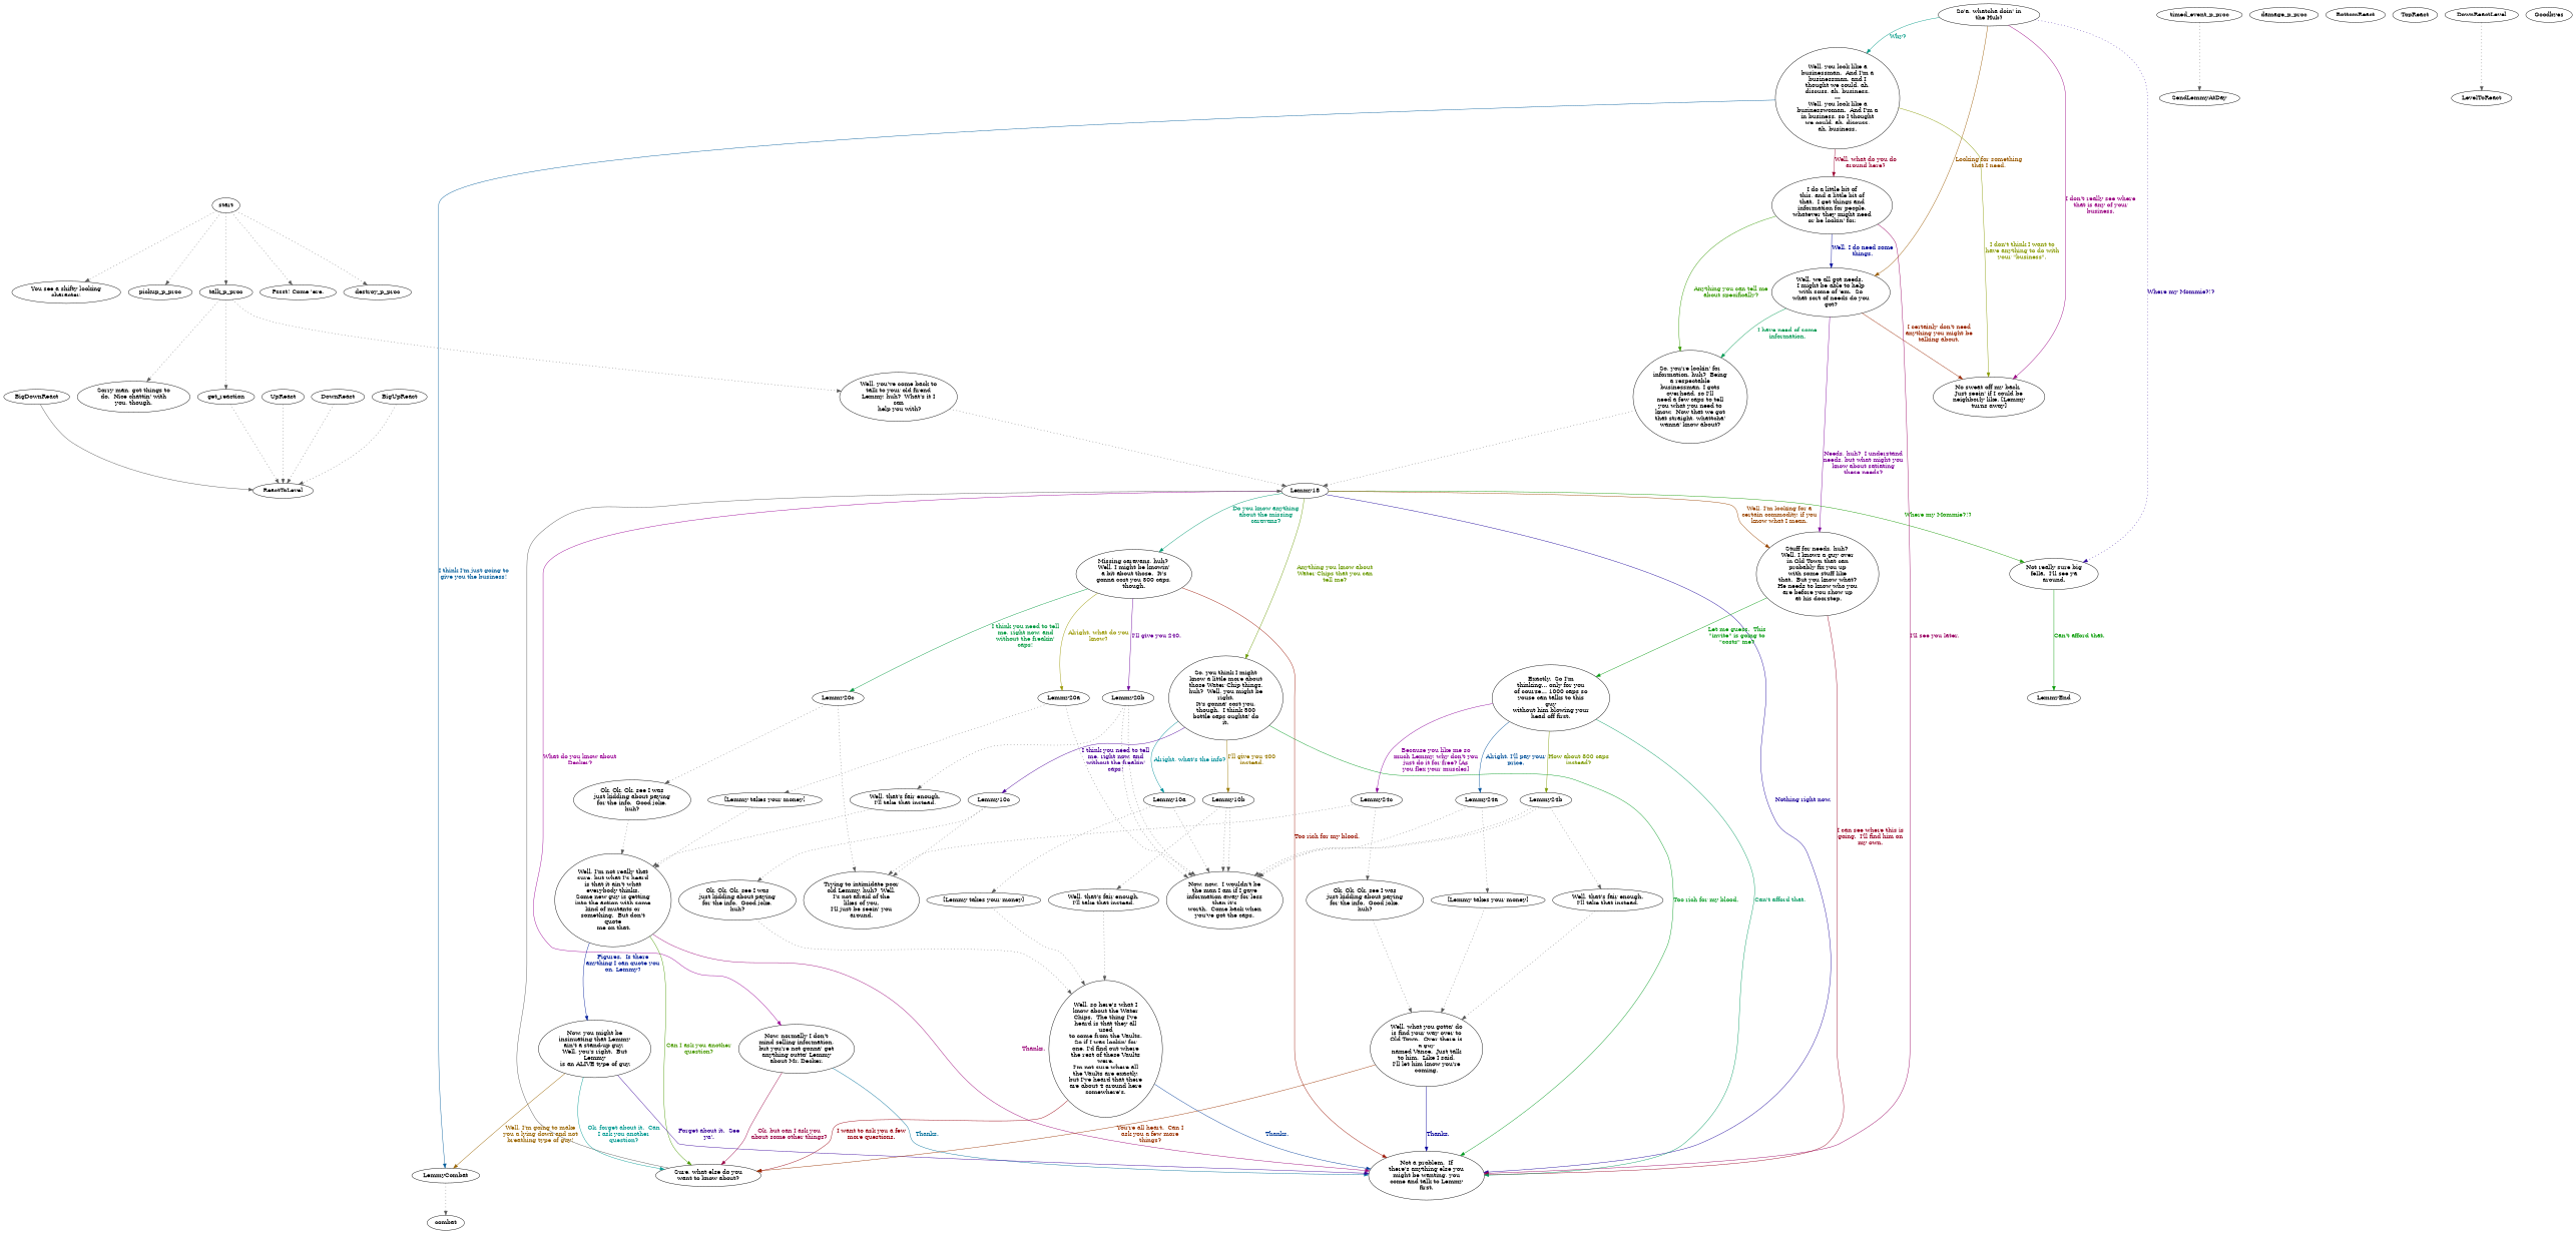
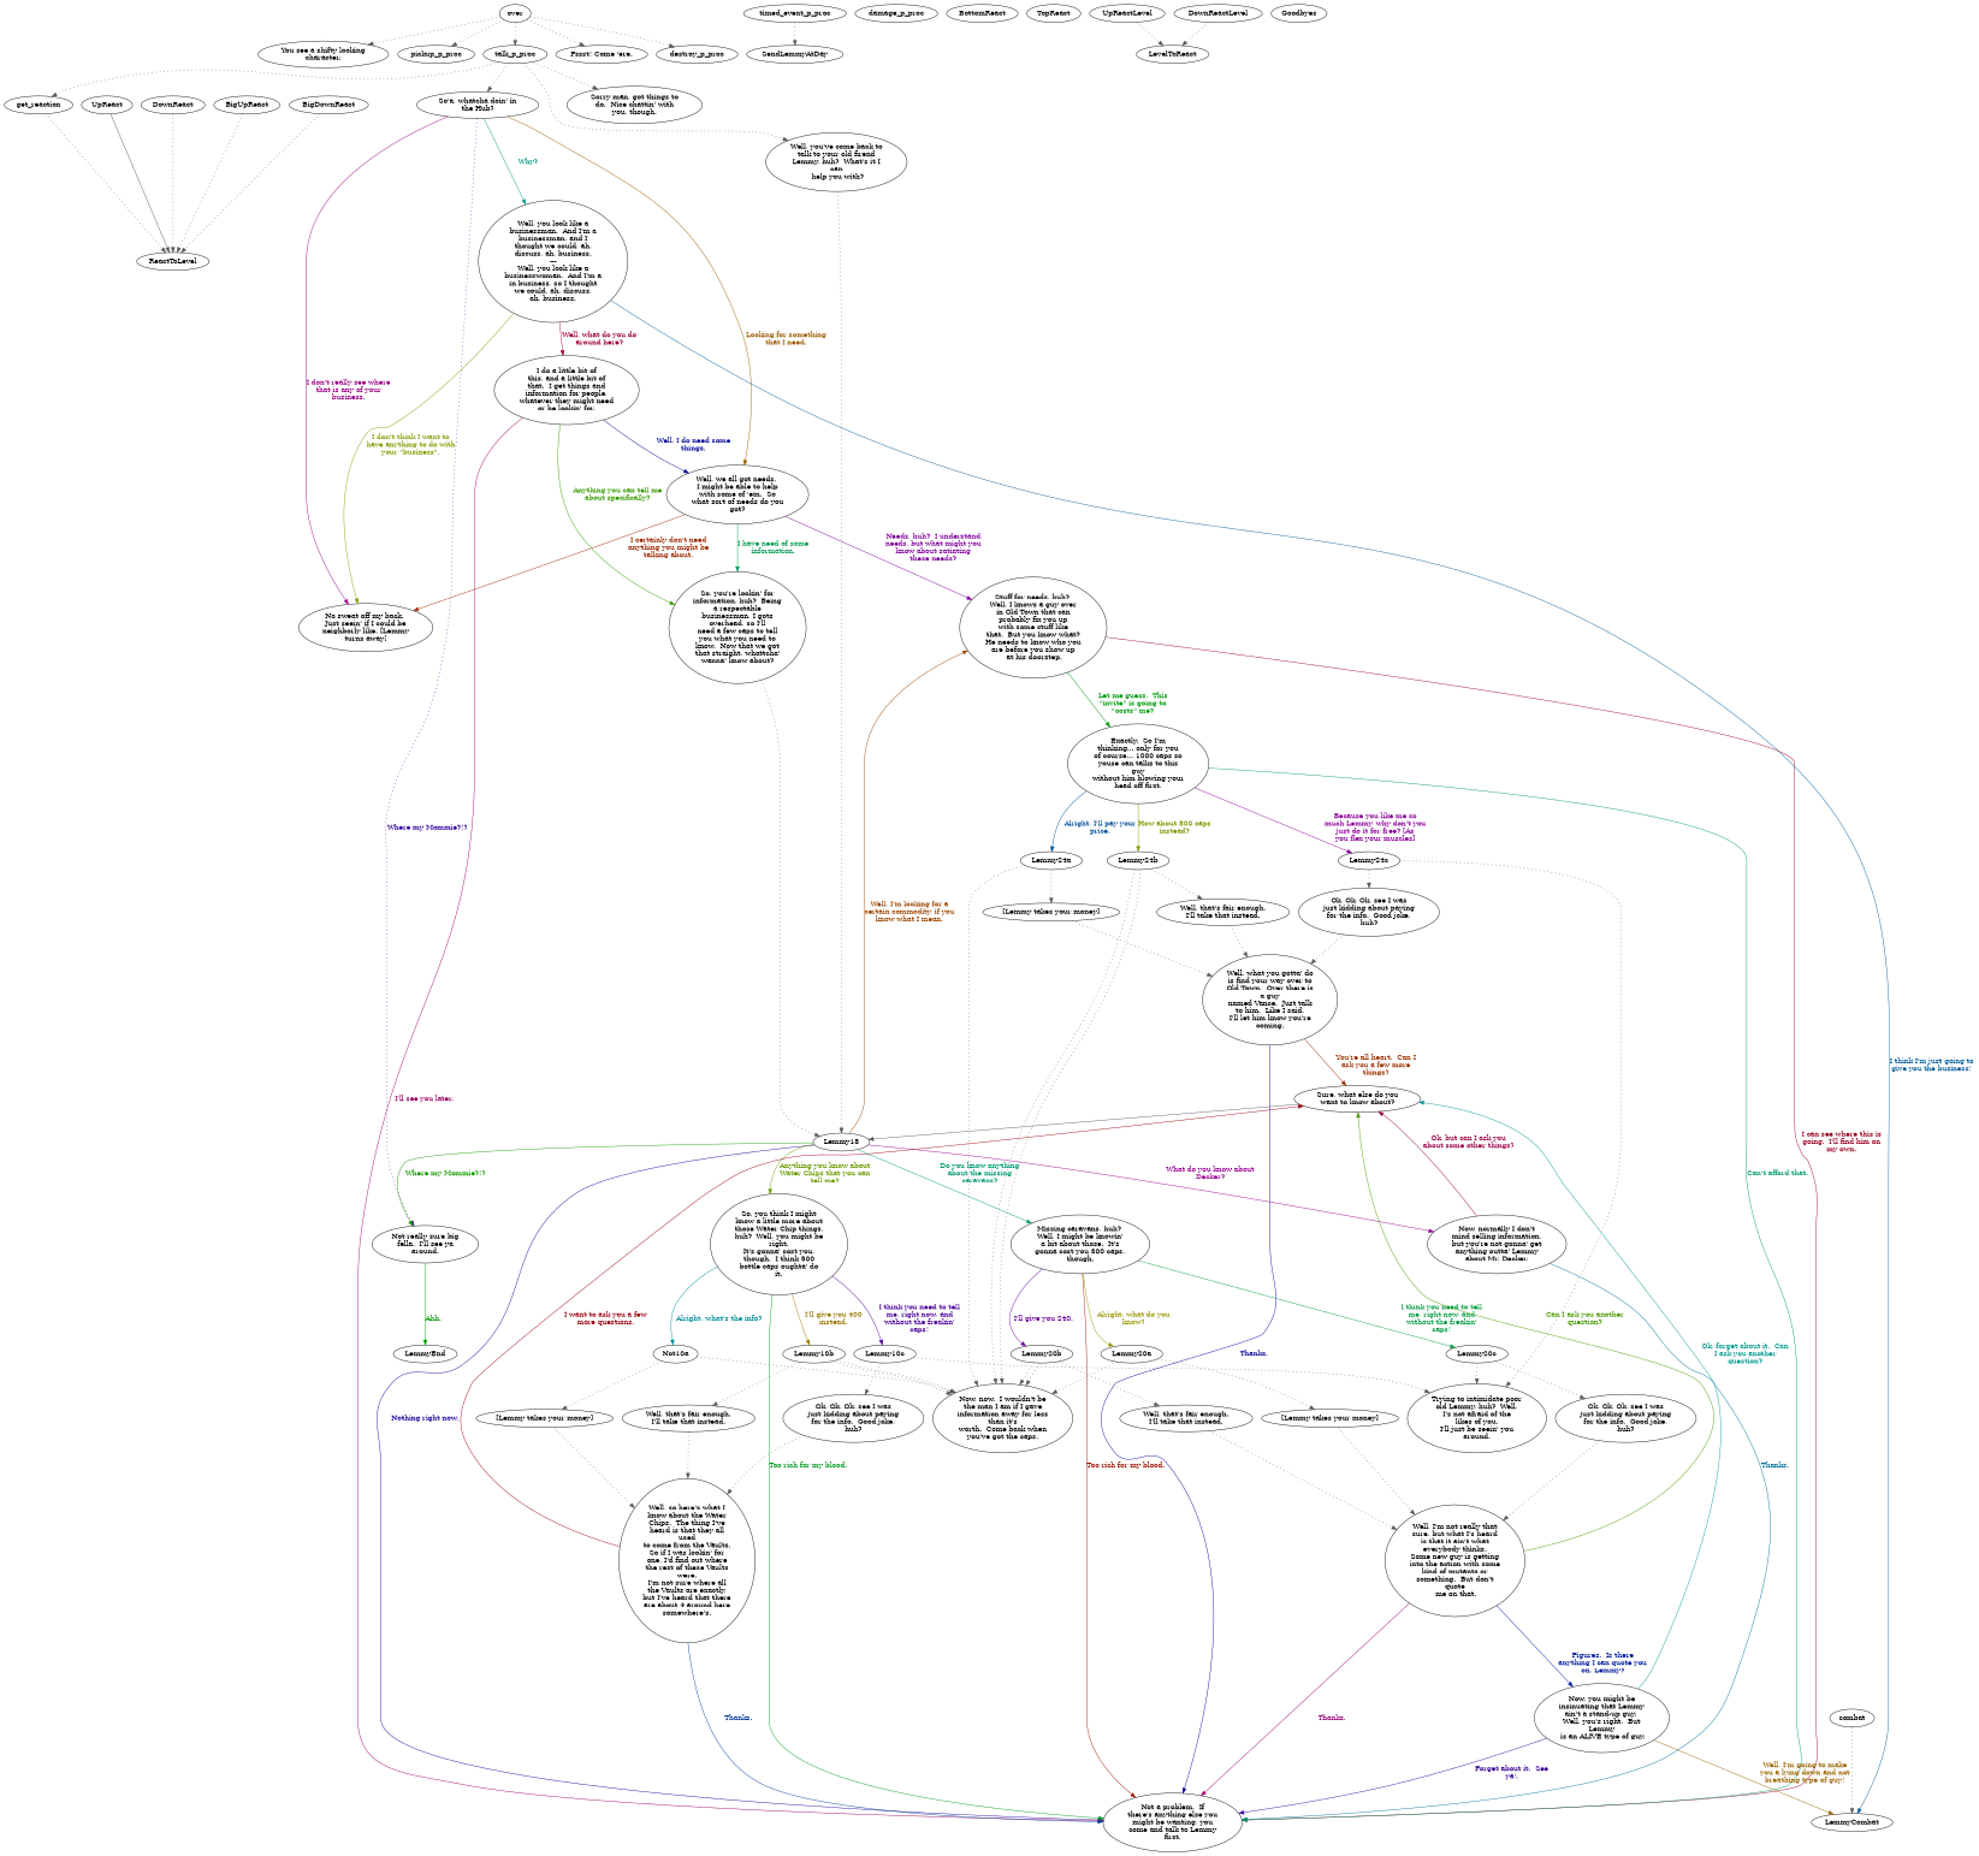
  digraph {
    node [color="#000000" fillcolor="#FFFFFF" style=filled]
    edge [color="#555555" style=dotted]
    n1 [label="You see a shifty looking\ncharacter."]
-   start
+   start [label=over]
    pickup_p_proc
    talk_p_proc
    n5 [label="Pssst! Come 'ere."]
    destroy_p_proc
    get_reaction
    n8 [label="So'a, whatcha doin' in\nthe Hub?"]
    n9 [label="Sorry man, got things to\ndo.  Nice chattin' with\nyou, though."]
    n10 [label="Well, you've come back to\ntalk to your old firend\nLemmy, huh?  What's it I\ncan\n help you with?"]
    timed_event_p_proc
    SendLemmyAtDay
    ReactToLevel
    n14 [label="No sweat off my back. \nJust seein' if I could be\nneighborly like. [Lemmy\nturns away]"]
    n15 [label="Well, you look like a\nbusinessman.  And I'm a\nbusinessman, and I\nthought we could, ah,\ndiscuss, ah, business.\n---\nWell, you look like a\nbusinesswoman.  And I'm a\nin business, so I thought\nwe could, ah, discuss,\nah, business."]
    n16 [label="Well, we all got needs. \nI might be able to help\nwith some of 'em.  So\nwhat sort of needs do you\ngot?"]
    n17 [label="Not really sure big\nfella.  I'll see ya\naround."]
    Lemmy18
    n19 [label="I do a little bit of\nthis, and a little bit of\nthat.  I get things and\ninformation for people,\nwhatever they might need\nor be lookin' for."]
    LemmyCombat
    n21 [label="Stuff for needs, huh? \nWell, I knows a guy over\nin Old Town that can\nprobably fix you up\nwith some stuff like\nthat.  But you know what?\nHe needs to know who you\nare before you show up\n at his doorstep."]
    n22 [label="So, you're lookin' for\ninformation, huh?  Being\na respectable\nbusinessman, I gots\noverhead, so I'll\nneed a few caps to tell\nyou what you need to\nknow.  Now that we got\nthat straight, whattcha'\nwanna' know about?"]
    LemmyEnd
    n24 [label="Not a problem.  If\nthere's anything else you\nmight be wanting, you\ncome and talk to Lemmy\nfirst."]
    n25 [label="So, you think I might\nknow a little more about\nthose Water Chip things,\nhuh?  Well, you might be\nright.\nIt's gonna' cost you,\nthough.  I think 500\nbottle caps oughta' do\nit."]
    n26 [label="Now, normally I don't\nmind selling information,\nbut you're not gonna' get\nanything outta' Lemmy\nabout Mr. Decker."]
    n27 [label="Missing caravans, huh? \nWell, I might be knowin'\na bit about those.  It's\ngonna cost you 300 caps,\nthough."]
    damage_p_proc
    combat
    n30 [label="Exactly.  So I'm\nthinking... only for you\nof course... 1000 caps so\nyouse can talks to this\nguy\nwithout him blowing your\nhead off first."]
    Lemmy24a
    Lemmy24b
    Lemmy24c
-   Lemmy10a
+   Lemmy10a [label=Not10a]
    Lemmy10b
    Lemmy10c
    n37 [label="Sure, what else do you\nwant to know about?"]
    Lemmy20a
    Lemmy20b
    Lemmy20c
    n41 [label="[Lemmy takes your money]"]
    n42 [label="Now, now.  I wouldn't be\nthe man I am if I gave\ninformation away for less\nthan it's\nworth.  Come back when\nyou've got the caps."]
    n43 [label="Well, that's fair enough.\nI'll take that instead."]
    n44 [label="Ok, Ok, Ok, see I was\njust kidding about paying\nfor the info.  Good joke,\nhuh?"]
    n45 [label="Trying to intimidate poor\nold Lemmy, huh?  Well,\nI's not afraid of the\nlikes of you.\nI'll just be seein' you\naround."]
    n46 [label="Well, so here's what I\nknow about the Water\nChips.  The thing I've\nheard is that they all\nused\nto come from the Vaults.\nSo if I was lookin' for\none, I'd find out where\nthe rest of these Vaults\nwere.\nI'm not sure where all\nthe Vaults are exactly,\nbut I've heard that there\nare about 4 around here\nsomewhere's."]
    n47 [label="[Lemmy takes your money]"]
    n48 [label="Well, that's fair enough.\nI'll take that instead."]
    n49 [label="Ok, Ok, Ok, see I was\njust kidding about paying\nfor the info.  Good joke,\nhuh?"]
    n50 [label="Well, I'm not really that\nsure, but what I's heard\nis that it ain't what\neverybody thinks.\nSome new guy is getting\ninto the action with some\nkind of mutants or\nsomething.  But don't\nquote\n me on that."]
    n51 [label="Now, you might be\ninsinuating that Lemmy\nain't a stand-up guy. \nWell, you's right.  But\nLemmy\n is an ALIVE type of guy."]
    n52 [label="[Lemmy takes your money]"]
    n53 [label="Well, that's fair enough.\nI'll take that instead."]
    n54 [label="Ok, Ok, Ok, see I was\njust kidding about paying\nfor the info.  Good joke,\nhuh?"]
    n55 [label="Well, what you gotta' do\nis find your way over to\nOld Town.  Over there is\na guy\nnamed Vance.  Just talk\nto him.  Like I said,\nI'll let him know you're\ncoming."]
    UpReact
    DownReact
    BottomReact
    TopReact
    BigUpReact
    BigDownReact
+   UpReactLevel
    LevelToReact
    DownReactLevel
    Goodbyes
    start -> n1
    start -> pickup_p_proc
    start -> talk_p_proc
    start -> n5
    start -> destroy_p_proc
    talk_p_proc -> get_reaction
+   talk_p_proc -> n8
    talk_p_proc -> n9
    talk_p_proc -> n10
    get_reaction -> ReactToLevel
    n8 -> n14 [color="#990081" fontcolor="#990081" label="I don't really see where\nthat is any of your\nbusiness." style=""]
    n8 -> n15 [color="#009985" fontcolor="#009985" label="Why?" style=""]
    n8 -> n16 [color="#995800" fontcolor="#995800" label="Looking for something\nthat I need." style=""]
    n8 -> n17 [color="#2B0099" fontcolor="#2B0099" label="Where my Mommie?!?"]
    n10 -> Lemmy18
    timed_event_p_proc -> SendLemmyAtDay
    n15 -> n14 [color="#879900" fontcolor="#879900" label="I don't think I want to\nhave anything to do with\nyour \"business\"." style=""]
    n15 -> n19 [color="#99002E" fontcolor="#99002E" label="Well, what do you do\naround here?" style=""]
    n15 -> LemmyCombat [color="#005B99" fontcolor="#005B99" label="I think I'm just going to\ngive you the business!" style=""]
    n16 -> n14 [color="#992500" fontcolor="#992500" label="I certainly don't need\nanything you might be\ntalking about." style=""]
    n16 -> n21 [color="#7E0099" fontcolor="#7E0099" label="Needs, huh?  I understand\nneeds, but what might you\nknow about satiating\nthese needs?" style=""]
    n16 -> n22 [color="#009951" fontcolor="#009951" label="I have need of some\ninformation." style=""]
-   n17 -> LemmyEnd [color="#019900" fontcolor="#019900" label="Can't afford that." style=""]
+   n17 -> LemmyEnd [color="#019900" fontcolor="#019900" label="Ahh." style=""]
    Lemmy18 -> n17 [color="#159900" fontcolor="#159900" label="Where my Mommie?!?" style=""]
    Lemmy18 -> n21 [color="#994400" fontcolor="#994400" label="Well, I'm looking for a\ncertain commodity, if you\nknow what I mean." style=""]
    Lemmy18 -> n24 [color="#180099" fontcolor="#180099" label="Nothing right now." style=""]
    Lemmy18 -> n25 [color="#689900" fontcolor="#689900" label="Anything you know about\nWater Chips that you can\ntell me?" style=""]
    Lemmy18 -> n26 [color="#990094" fontcolor="#990094" label="What do you know about\nDecker?" style=""]
    Lemmy18 -> n27 [color="#009971" fontcolor="#009971" label="Do you know anything\nabout the missing\ncaravans?" style=""]
    n19 -> n16 [color="#000899" fontcolor="#000899" label="Well, I do need some\nthings." style=""]
    n19 -> n22 [color="#349900" fontcolor="#349900" label="Anything you can tell me\nabout specifically?" style=""]
    n19 -> n24 [color="#990061" fontcolor="#990061" label="I'll see you later." style=""]
-   LemmyCombat -> combat
+   combat -> LemmyCombat
    n21 -> n24 [color="#990022" fontcolor="#990022" label="I can see where this is\ngoing.  I'll find him on\nmy own." style=""]
    n21 -> n30 [color="#00990B" fontcolor="#00990B" label="Let me guess.  This\n\"invite\" is going to\n\"costs\" me?" style=""]
    n22 -> Lemmy18
    n25 -> n24 [color="#00991E" fontcolor="#00991E" label="Too rich for my blood." style=""]
    n25 -> Lemmy10a [color="#008E99" fontcolor="#008E99" label="Alright, what's the info?" style=""]
    n25 -> Lemmy10b [color="#997800" fontcolor="#997800" label="I'll give you 400\ninstead." style=""]
    n25 -> Lemmy10c [color="#4B0099" fontcolor="#4B0099" label="I think you need to tell\nme, right now, and\nwithout the freakin'\ncaps!" style=""]
    n26 -> n24 [color="#006E99" fontcolor="#006E99" label="Thanks." style=""]
    n26 -> n37 [color="#990042" fontcolor="#990042" label="Ok, but can I ask you\nabout some other things?" style=""]
    n27 -> n24 [color="#991100" fontcolor="#991100" label="Too rich for my blood." style=""]
    n27 -> Lemmy20a [color="#999700" fontcolor="#999700" label="Alright, what do you\nknow?" style=""]
    n27 -> Lemmy20b [color="#6B0099" fontcolor="#6B0099" label="I'll give you 240." style=""]
    n27 -> Lemmy20c [color="#00993E" fontcolor="#00993E" label="I think you need to tell\nme, right now, and\nwithout the freakin'\ncaps!" style=""]
    n30 -> n24 [color="#00995E" fontcolor="#00995E" label="Can't afford that." style=""]
    n30 -> Lemmy24a [color="#004F99" fontcolor="#004F99" label="Alright, I'll pay your\nprice." style=""]
    n30 -> Lemmy24b [color="#7B9900" fontcolor="#7B9900" label="How about 800 caps\ninstead?" style=""]
    n30 -> Lemmy24c [color="#8A0099" fontcolor="#8A0099" label="Because you like me so\nmuch Lemmy, why don't you\njust do it for free? [As\nyou flex your muscles]" style=""]
    Lemmy24a -> n42
    Lemmy24a -> n52
    Lemmy24b -> n42
    Lemmy24b -> n42
    Lemmy24b -> n53
    Lemmy24c -> n45
    Lemmy24c -> n54
    Lemmy10a -> n41
    Lemmy10a -> n42
    Lemmy10b -> n42
    Lemmy10b -> n42
    Lemmy10b -> n43
    Lemmy10c -> n44
    Lemmy10c -> n45
    n37 -> Lemmy18 [style=solid]
    Lemmy20a -> n42
    Lemmy20a -> n47
    Lemmy20b -> n42
    Lemmy20b -> n42
    Lemmy20b -> n48
    Lemmy20c -> n45
    Lemmy20c -> n49
    n41 -> n46
    n43 -> n46
    n44 -> n46
    n46 -> n24 [color="#003B99" fontcolor="#003B99" label="Thanks." style=""]
    n46 -> n37 [color="#99000E" fontcolor="#99000E" label="I want to ask you a few\nmore questions." style=""]
    n47 -> n50
    n48 -> n50
    n49 -> n50
    n50 -> n24 [color="#990075" fontcolor="#990075" label="Thanks." style=""]
    n50 -> n37 [color="#489900" fontcolor="#489900" label="Can I ask you another\nquestion?" style=""]
    n50 -> n51 [color="#001B99" fontcolor="#001B99" label="Figures.  Is there\nanything I can quote you\non, Lemmy?" style=""]
    n51 -> LemmyCombat [color="#996400" fontcolor="#996400" label="Well, I'm going to make\nyou a lying down and not\nbreathing type of guy!" style=""]
    n51 -> n24 [color="#370099" fontcolor="#370099" label="Forget about it.  See\nya'." style=""]
    n51 -> n37 [color="#009991" fontcolor="#009991" label="Ok, forget about it.  Can\nI ask you another\nquestion?" style=""]
    n52 -> n55
    n53 -> n55
    n54 -> n55
    n55 -> n24 [color="#040099" fontcolor="#040099" label="Thanks." style=""]
    n55 -> n37 [color="#993100" fontcolor="#993100" label="You're all heart.  Can I\nask you a few more\nthings?" style=""]
-   UpReact -> ReactToLevel
+   UpReact -> ReactToLevel [style=solid]
    DownReact -> ReactToLevel
    BigUpReact -> ReactToLevel
-   BigDownReact -> ReactToLevel [style=solid]
+   BigDownReact -> ReactToLevel
+   UpReactLevel -> LevelToReact
    DownReactLevel -> LevelToReact
  }
